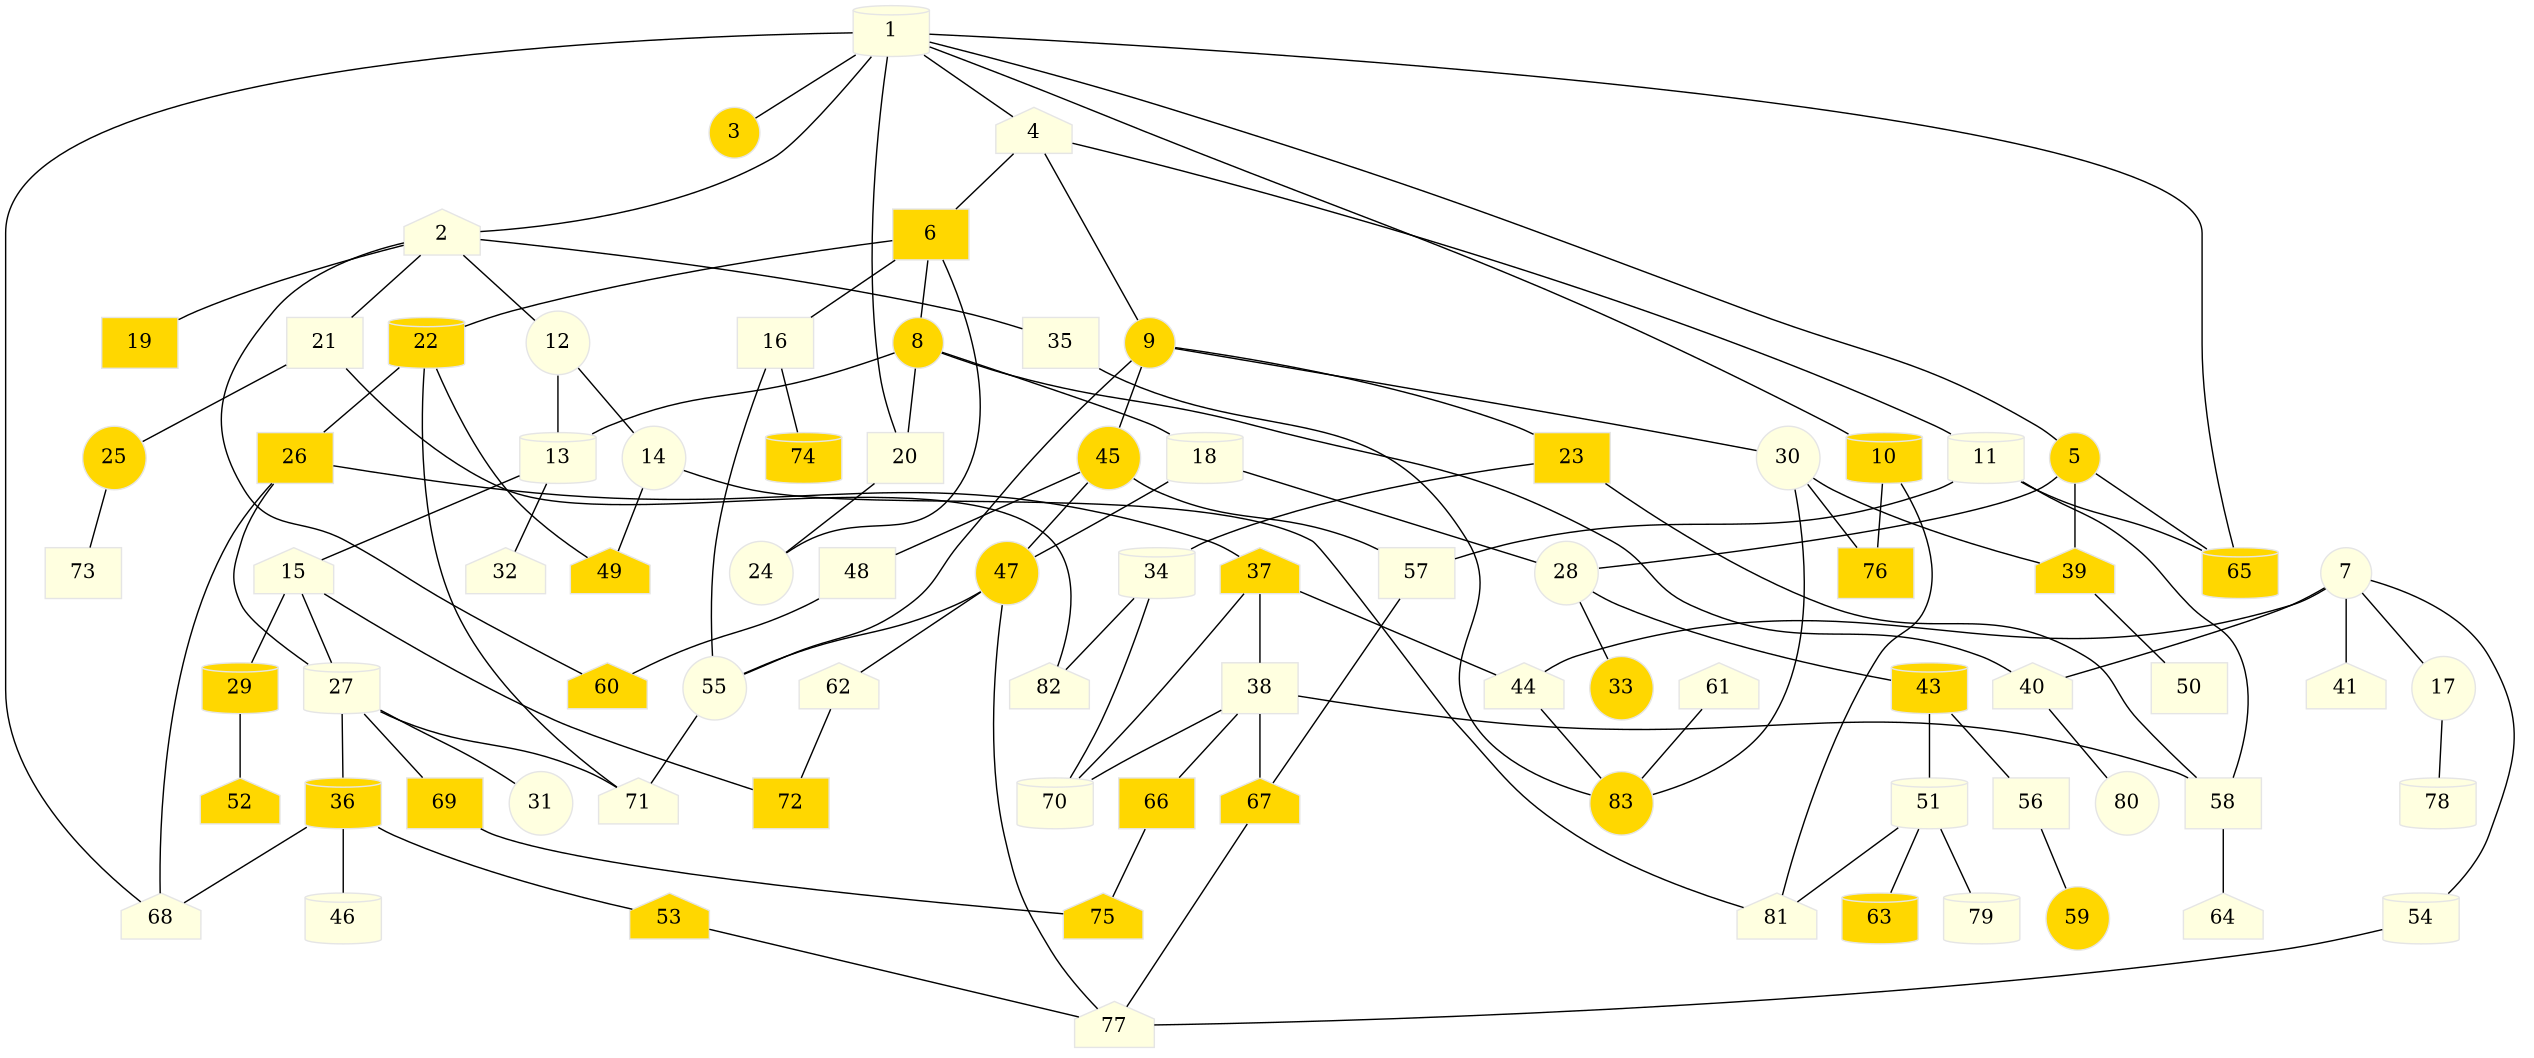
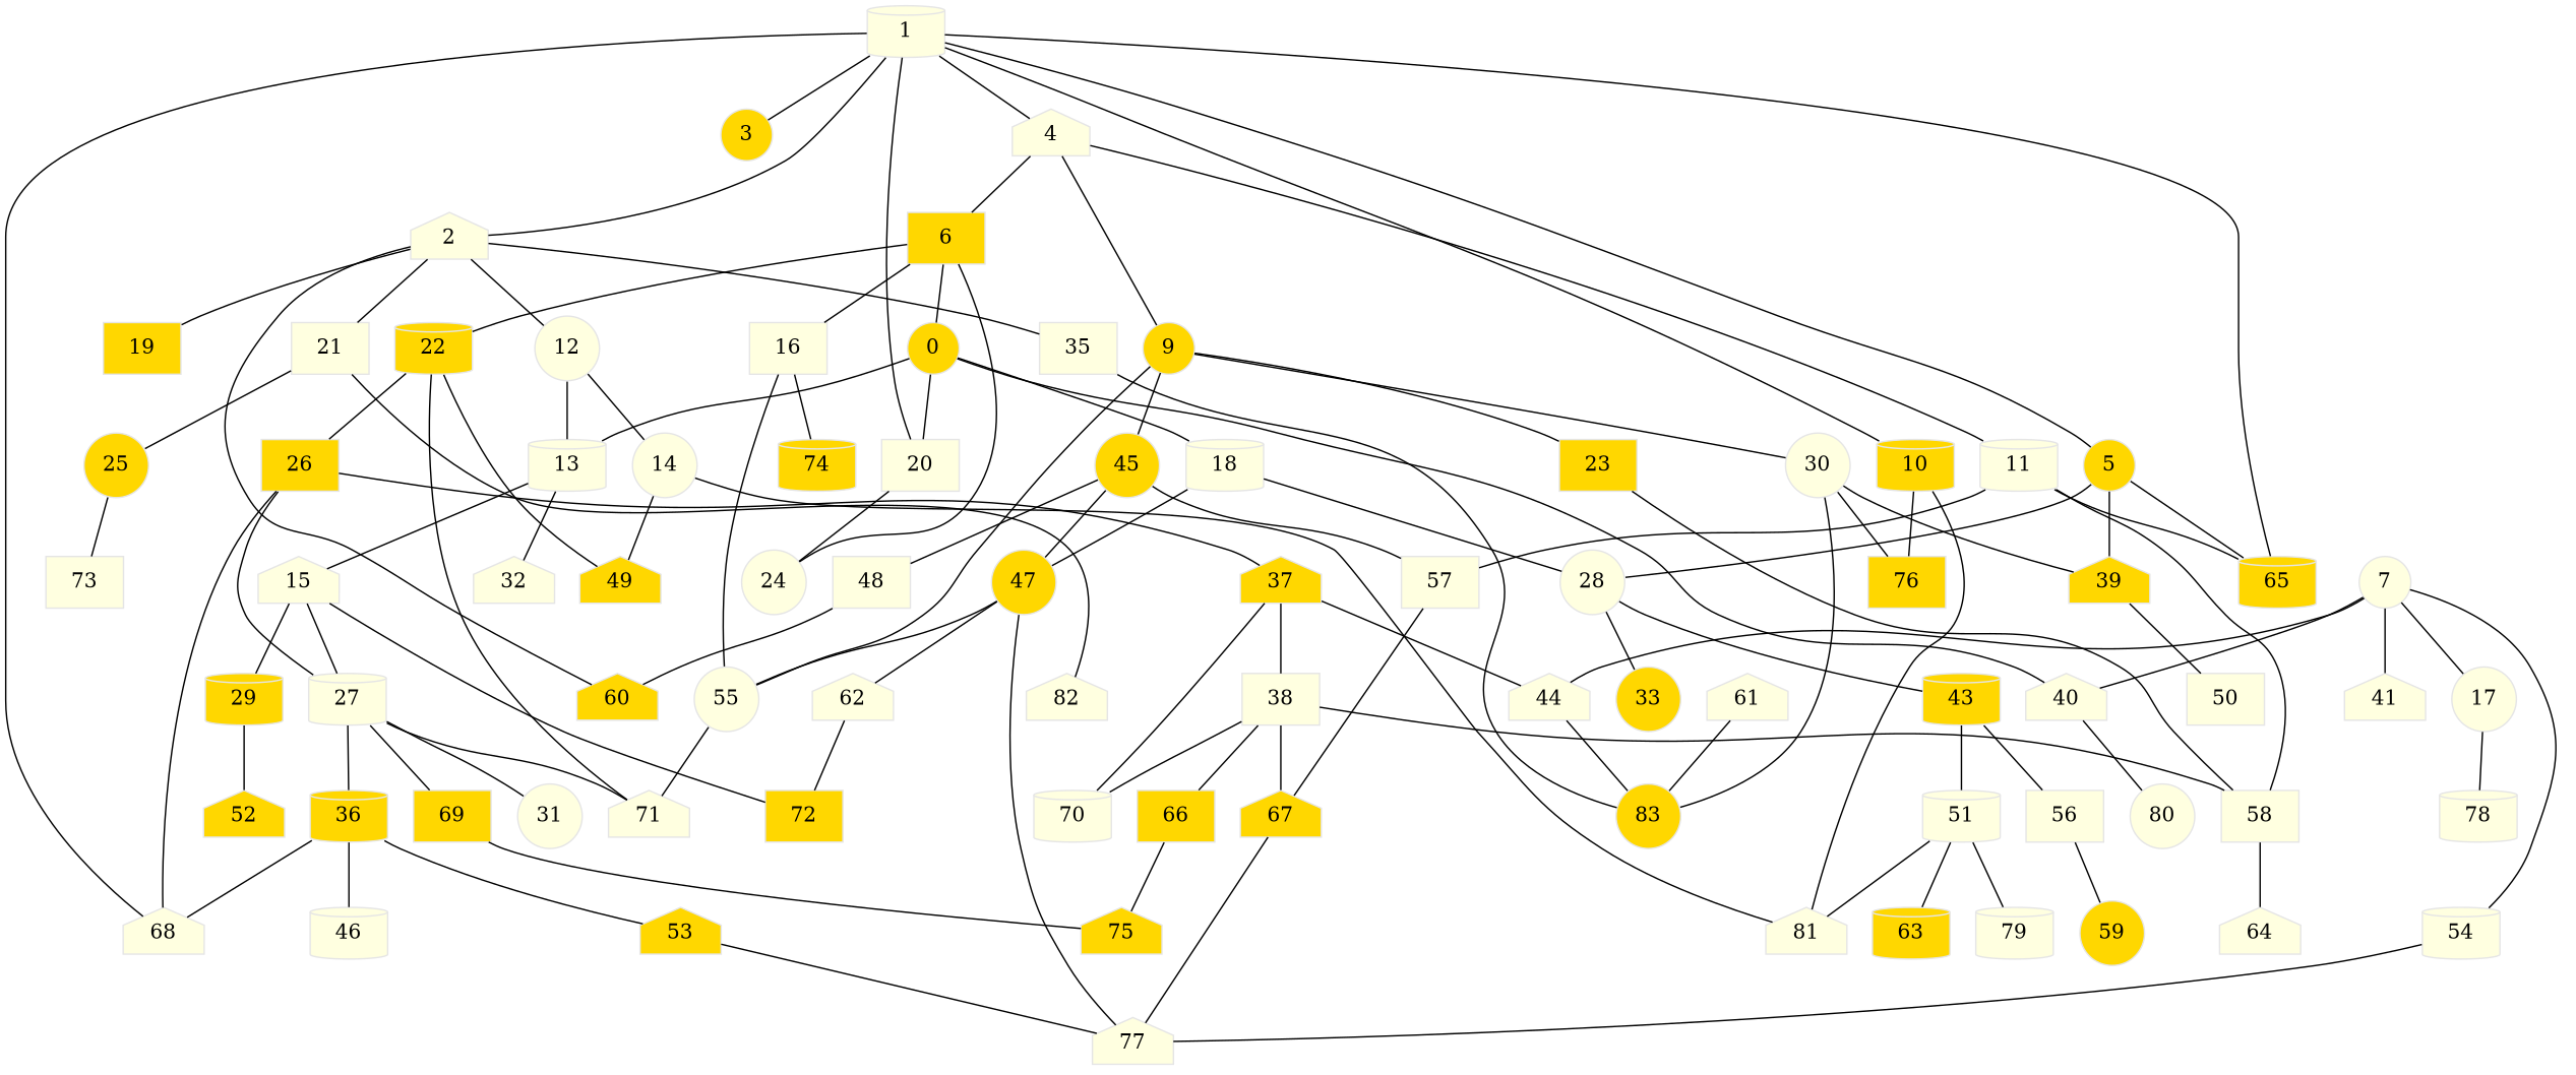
  graph {
    node [color=gray90 fillcolor=lightyellow shape=house style=filled]
    1 [shape=cylinder]
    2
    3 [fillcolor=gold shape=circle]
    4
    5 [fillcolor=gold shape=circle]
    10 [fillcolor=gold shape=cylinder]
    20 [shape=box]
    65 [fillcolor=gold shape=cylinder]
    68
    12 [shape=circle]
    19 [fillcolor=gold shape=box]
    21 [shape=box]
    35 [shape=box]
    60 [fillcolor=gold]
    6 [fillcolor=gold shape=box]
    9 [fillcolor=gold shape=circle]
    11 [shape=cylinder]
    28 [shape=circle]
    39 [fillcolor=gold]
    76 [fillcolor=gold shape=box]
    81
    24 [shape=circle]
    13 [shape=cylinder]
    14 [shape=circle]
    25 [fillcolor=gold shape=circle]
    82
    83 [fillcolor=gold shape=circle]
    7 [shape=circle]
    17 [shape=circle]
    40
    41
    44
    54 [shape=cylinder]
-   8 [fillcolor=gold shape=circle]
+   8 [fillcolor=gold shape=circle label=0]
    16 [shape=box]
    22 [fillcolor=gold shape=cylinder]
    23 [fillcolor=gold shape=box]
    30 [shape=circle]
    45 [fillcolor=gold shape=circle]
    55 [shape=circle]
    57 [shape=box]
    58 [shape=box]
    33 [fillcolor=gold shape=circle]
    43 [fillcolor=gold shape=cylinder]
    50 [shape=box]
    18 [shape=cylinder]
    74 [fillcolor=gold shape=cylinder]
    49 [fillcolor=gold]
    26 [fillcolor=gold shape=box]
    71
    78 [shape=cylinder]
    80 [shape=circle]
    77
    15
    32
    47 [fillcolor=gold shape=circle]
-   34 [shape=cylinder]
    48 [shape=box]
    67 [fillcolor=gold]
    64
    27 [shape=cylinder]
    29 [fillcolor=gold shape=cylinder]
    72 [fillcolor=gold shape=box]
    31 [shape=circle]
    36 [fillcolor=gold shape=cylinder]
    69 [fillcolor=gold shape=box]
    52 [fillcolor=gold]
    62
    73 [shape=box]
    37 [fillcolor=gold]
    70 [shape=cylinder]
    38 [shape=box]
    46 [shape=cylinder]
    53 [fillcolor=gold]
    75 [fillcolor=gold]
    51 [shape=cylinder]
    56 [shape=box]
    66 [fillcolor=gold shape=box]
    61
    63 [fillcolor=gold shape=cylinder]
    79 [shape=cylinder]
    59 [fillcolor=gold shape=circle]
    1 -- 2
    1 -- 3
    1 -- 4
    1 -- 5
    1 -- 10
    1 -- 20
    1 -- 65
    1 -- 68
    2 -- 12
    2 -- 19
    2 -- 21
    2 -- 35
    2 -- 60
    4 -- 6
    4 -- 9
    4 -- 11
    5 -- 65
    5 -- 28
    5 -- 39
    10 -- 76
    10 -- 81
    20 -- 24
    12 -- 13
    12 -- 14
    21 -- 25
    21 -- 82
    35 -- 83
    6 -- 24
    6 -- 8
    6 -- 16
    6 -- 22
    9 -- 23
    9 -- 30
    9 -- 45
    9 -- 55
    11 -- 65
    11 -- 57
    11 -- 58
    28 -- 33
    28 -- 43
    39 -- 50
    13 -- 15
    13 -- 32
    14 -- 81
    14 -- 49
    25 -- 73
    7 -- 17
    7 -- 40
    7 -- 41
    7 -- 44
    7 -- 54
    17 -- 78
    40 -- 80
    44 -- 83
    54 -- 77
    8 -- 20
    8 -- 13
    8 -- 40
    8 -- 18
    16 -- 55
    16 -- 74
    22 -- 49
    22 -- 26
    22 -- 71
    23 -- 58
-   23 -- 34
    30 -- 39
    30 -- 76
    30 -- 83
    45 -- 57
    45 -- 47
    45 -- 48
    55 -- 71
    57 -- 67
    58 -- 64
    43 -- 51
    43 -- 56
    18 -- 28
    18 -- 47
    26 -- 68
    26 -- 27
    26 -- 37
    15 -- 27
    15 -- 29
    15 -- 72
    47 -- 55
    47 -- 77
    47 -- 62
-   34 -- 82
-   34 -- 70
    48 -- 60
    67 -- 77
    27 -- 71
    27 -- 31
    27 -- 36
    27 -- 69
    29 -- 52
    36 -- 68
    36 -- 46
    36 -- 53
    69 -- 75
    62 -- 72
    37 -- 44
    37 -- 70
    37 -- 38
    38 -- 58
    38 -- 67
    38 -- 70
    38 -- 66
    53 -- 77
    51 -- 81
    51 -- 63
    51 -- 79
    56 -- 59
    66 -- 75
    61 -- 83
  }
